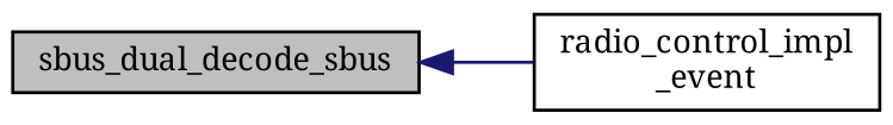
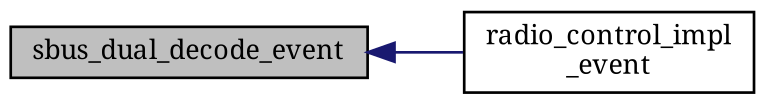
  digraph {
    rankdir=LR
    fontname="Noto Serif"
    node [color=black fontname="Noto Serif" fontsize=10 shape=record style=filled]
-   n1 [fillcolor=grey75 fontcolor=black height=0.2 label=sbus_dual_decode_sbus width=0.4]
+   n1 [fillcolor=grey75 fontcolor=black height=0.2 label=sbus_dual_decode_event width=0.4]
    n2 [fillcolor=white height=0.2 label="radio_control_impl\l_event" width=0.4]
    n1 -> n2 [color=midnightblue dir=back fontname="Noto Serif" fontsize=10 labelfontname=FreeSans labelfontsize=10 style=solid]
  }
